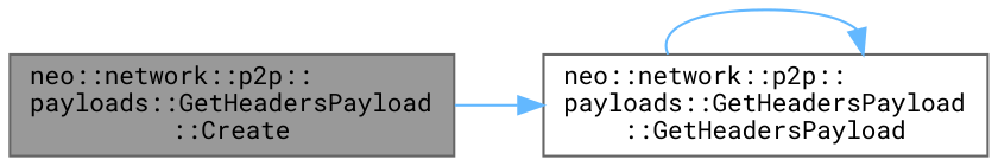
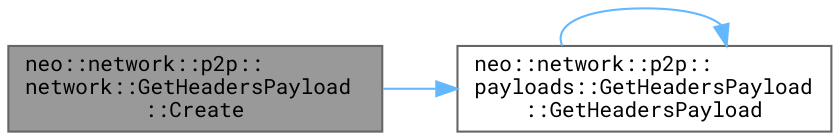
  digraph {
    rankdir=LR
    fontname="Roboto Mono"
    node [fontname="Roboto Mono" fontsize=10 shape=box style=filled]
    edge [color=steelblue1 fontname="Roboto Mono" fontsize=10 labelfontname=Helvetica labelfontsize=10 style=solid]
-   n1 [color=gray40 fillcolor=grey60 fontcolor=black height=0.2 label="neo::network::p2p::\lpayloads::GetHeadersPayload\l::Create" width=0.4]
+   n1 [color=gray40 fillcolor=grey60 fontcolor=black height=0.2 label="neo::network::p2p::\lnetwork::GetHeadersPayload\l::Create" width=0.4]
    n2 [color=grey40 fillcolor=white height=0.2 label="neo::network::p2p::\lpayloads::GetHeadersPayload\l::GetHeadersPayload" width=0.4]
    n1 -> n2
    n2 -> n2
  }
